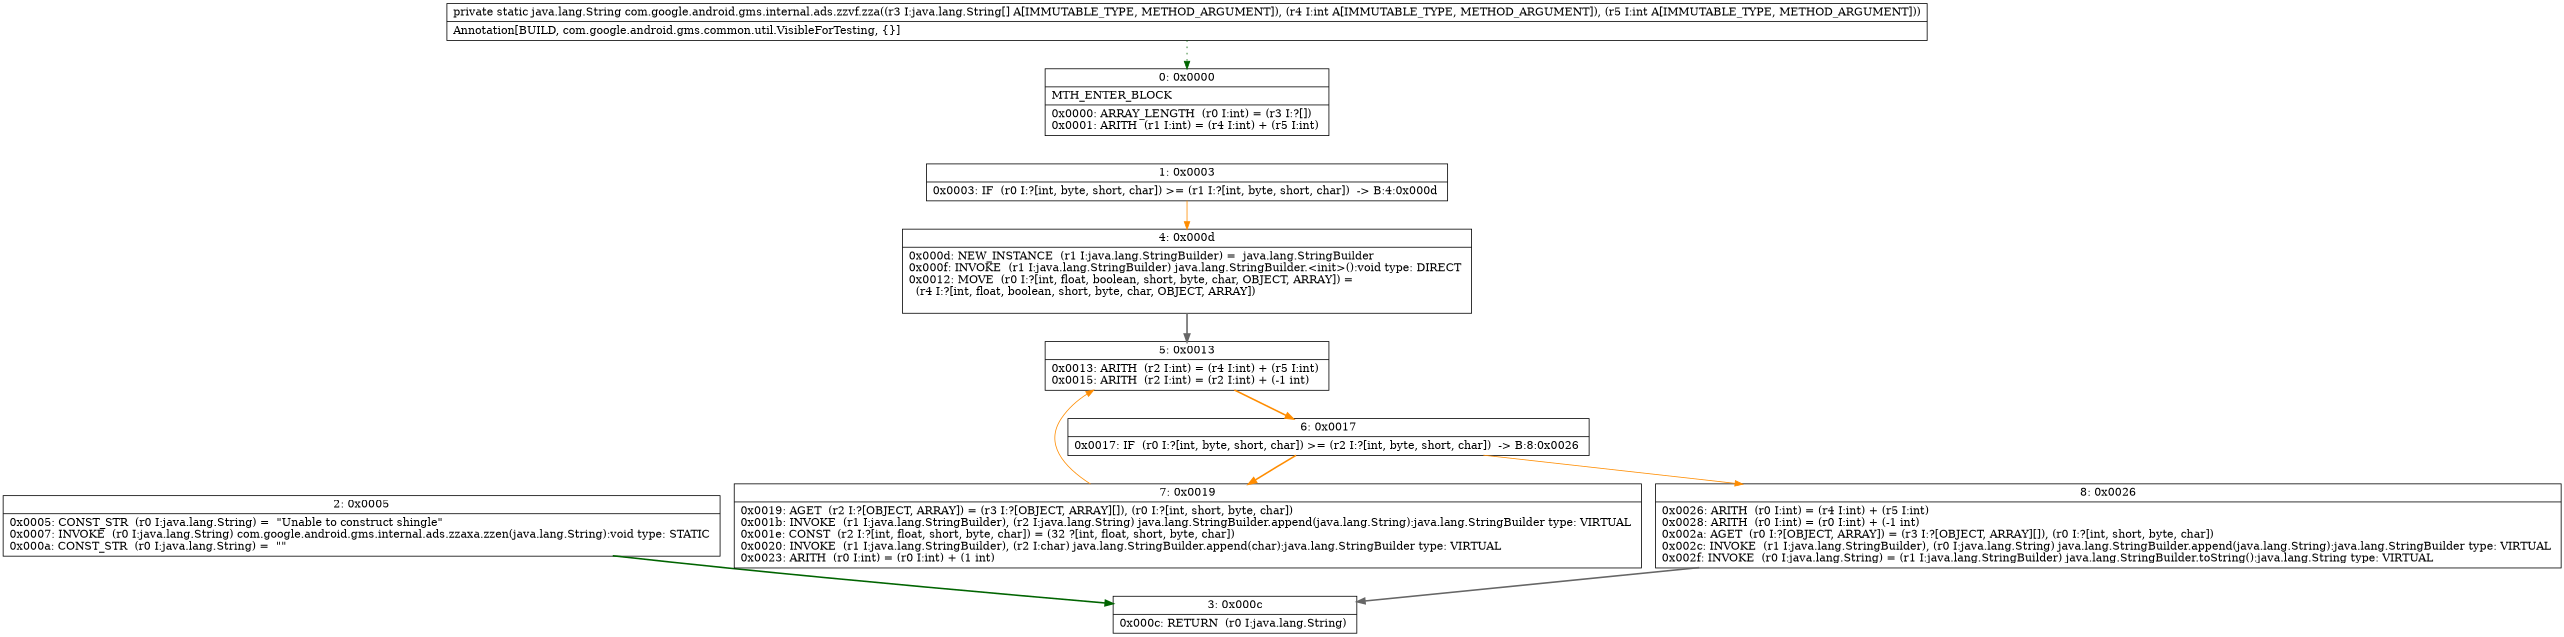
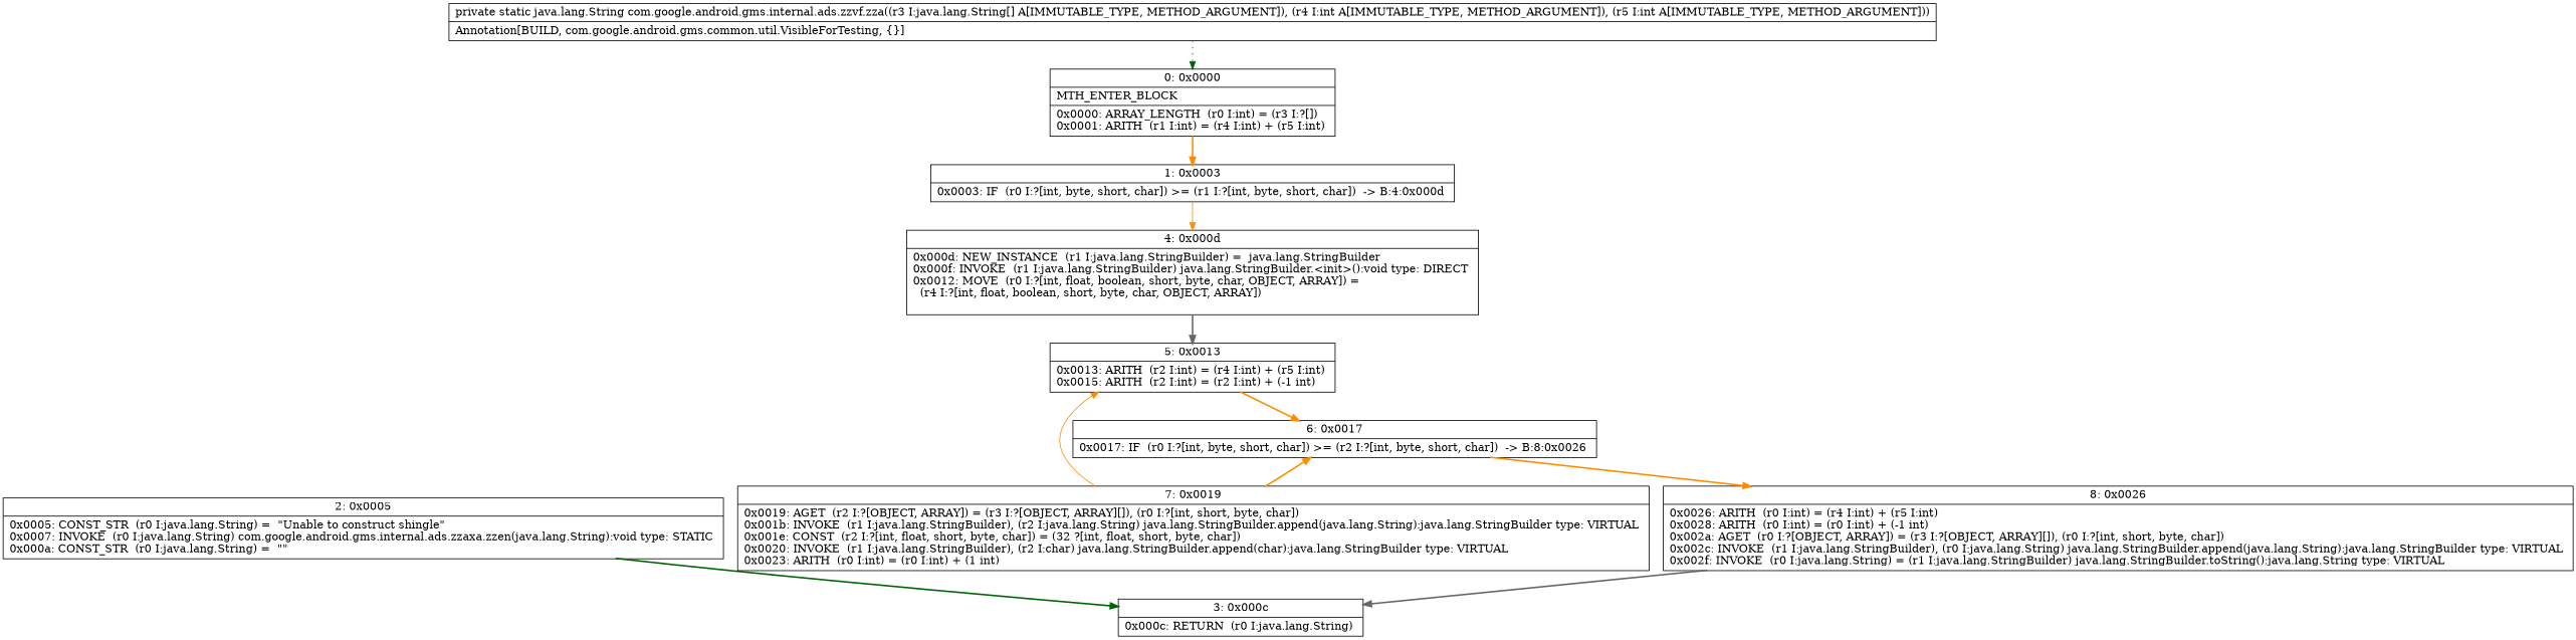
  digraph {
    node [shape=record]
    edge [color=darkorange style=bold]
    n1 [label="{0\:\ 0x0000|MTH_ENTER_BLOCK\l|0x0000: ARRAY_LENGTH  (r0 I:int) = (r3 I:?[]) \l0x0001: ARITH  (r1 I:int) = (r4 I:int) + (r5 I:int) \l}"]
    n2 [label="{1\:\ 0x0003|0x0003: IF  (r0 I:?[int, byte, short, char]) \>= (r1 I:?[int, byte, short, char])  \-\> B:4:0x000d \l}"]
    n3 [label="{4\:\ 0x000d|0x000d: NEW_INSTANCE  (r1 I:java.lang.StringBuilder) =  java.lang.StringBuilder \l0x000f: INVOKE  (r1 I:java.lang.StringBuilder) java.lang.StringBuilder.\<init\>():void type: DIRECT \l0x0012: MOVE  (r0 I:?[int, float, boolean, short, byte, char, OBJECT, ARRAY]) = \l  (r4 I:?[int, float, boolean, short, byte, char, OBJECT, ARRAY])\l \l}"]
    n4 [label="{2\:\ 0x0005|0x0005: CONST_STR  (r0 I:java.lang.String) =  \"Unable to construct shingle\" \l0x0007: INVOKE  (r0 I:java.lang.String) com.google.android.gms.internal.ads.zzaxa.zzen(java.lang.String):void type: STATIC \l0x000a: CONST_STR  (r0 I:java.lang.String) =  \"\" \l}"]
    n5 [label="{3\:\ 0x000c|0x000c: RETURN  (r0 I:java.lang.String) \l}"]
    n6 [label="{5\:\ 0x0013|0x0013: ARITH  (r2 I:int) = (r4 I:int) + (r5 I:int) \l0x0015: ARITH  (r2 I:int) = (r2 I:int) + (\-1 int) \l}"]
    n7 [label="{6\:\ 0x0017|0x0017: IF  (r0 I:?[int, byte, short, char]) \>= (r2 I:?[int, byte, short, char])  \-\> B:8:0x0026 \l}"]
    n8 [label="{7\:\ 0x0019|0x0019: AGET  (r2 I:?[OBJECT, ARRAY]) = (r3 I:?[OBJECT, ARRAY][]), (r0 I:?[int, short, byte, char]) \l0x001b: INVOKE  (r1 I:java.lang.StringBuilder), (r2 I:java.lang.String) java.lang.StringBuilder.append(java.lang.String):java.lang.StringBuilder type: VIRTUAL \l0x001e: CONST  (r2 I:?[int, float, short, byte, char]) = (32 ?[int, float, short, byte, char]) \l0x0020: INVOKE  (r1 I:java.lang.StringBuilder), (r2 I:char) java.lang.StringBuilder.append(char):java.lang.StringBuilder type: VIRTUAL \l0x0023: ARITH  (r0 I:int) = (r0 I:int) + (1 int) \l}"]
    n9 [label="{8\:\ 0x0026|0x0026: ARITH  (r0 I:int) = (r4 I:int) + (r5 I:int) \l0x0028: ARITH  (r0 I:int) = (r0 I:int) + (\-1 int) \l0x002a: AGET  (r0 I:?[OBJECT, ARRAY]) = (r3 I:?[OBJECT, ARRAY][]), (r0 I:?[int, short, byte, char]) \l0x002c: INVOKE  (r1 I:java.lang.StringBuilder), (r0 I:java.lang.String) java.lang.StringBuilder.append(java.lang.String):java.lang.StringBuilder type: VIRTUAL \l0x002f: INVOKE  (r0 I:java.lang.String) = (r1 I:java.lang.StringBuilder) java.lang.StringBuilder.toString():java.lang.String type: VIRTUAL \l}"]
    n10 [label="{private static java.lang.String com.google.android.gms.internal.ads.zzvf.zza((r3 I:java.lang.String[] A[IMMUTABLE_TYPE, METHOD_ARGUMENT]), (r4 I:int A[IMMUTABLE_TYPE, METHOD_ARGUMENT]), (r5 I:int A[IMMUTABLE_TYPE, METHOD_ARGUMENT]))  | Annotation[BUILD, com.google.android.gms.common.util.VisibleForTesting, \{\}]\l}"]
+   n1 -> n2
    n2 -> n3 [style=solid]
    n3 -> n6 [color=gray40]
    n4 -> n5 [color=darkgreen]
    n6 -> n7
-   n7 -> n8
-   n7 -> n9 [style=solid]
+   n8 -> n7
+   n7 -> n9
    n8 -> n6 [style=solid]
    n9 -> n5 [color=gray40]
    n10 -> n1 [color=darkgreen style=dotted]
  }
